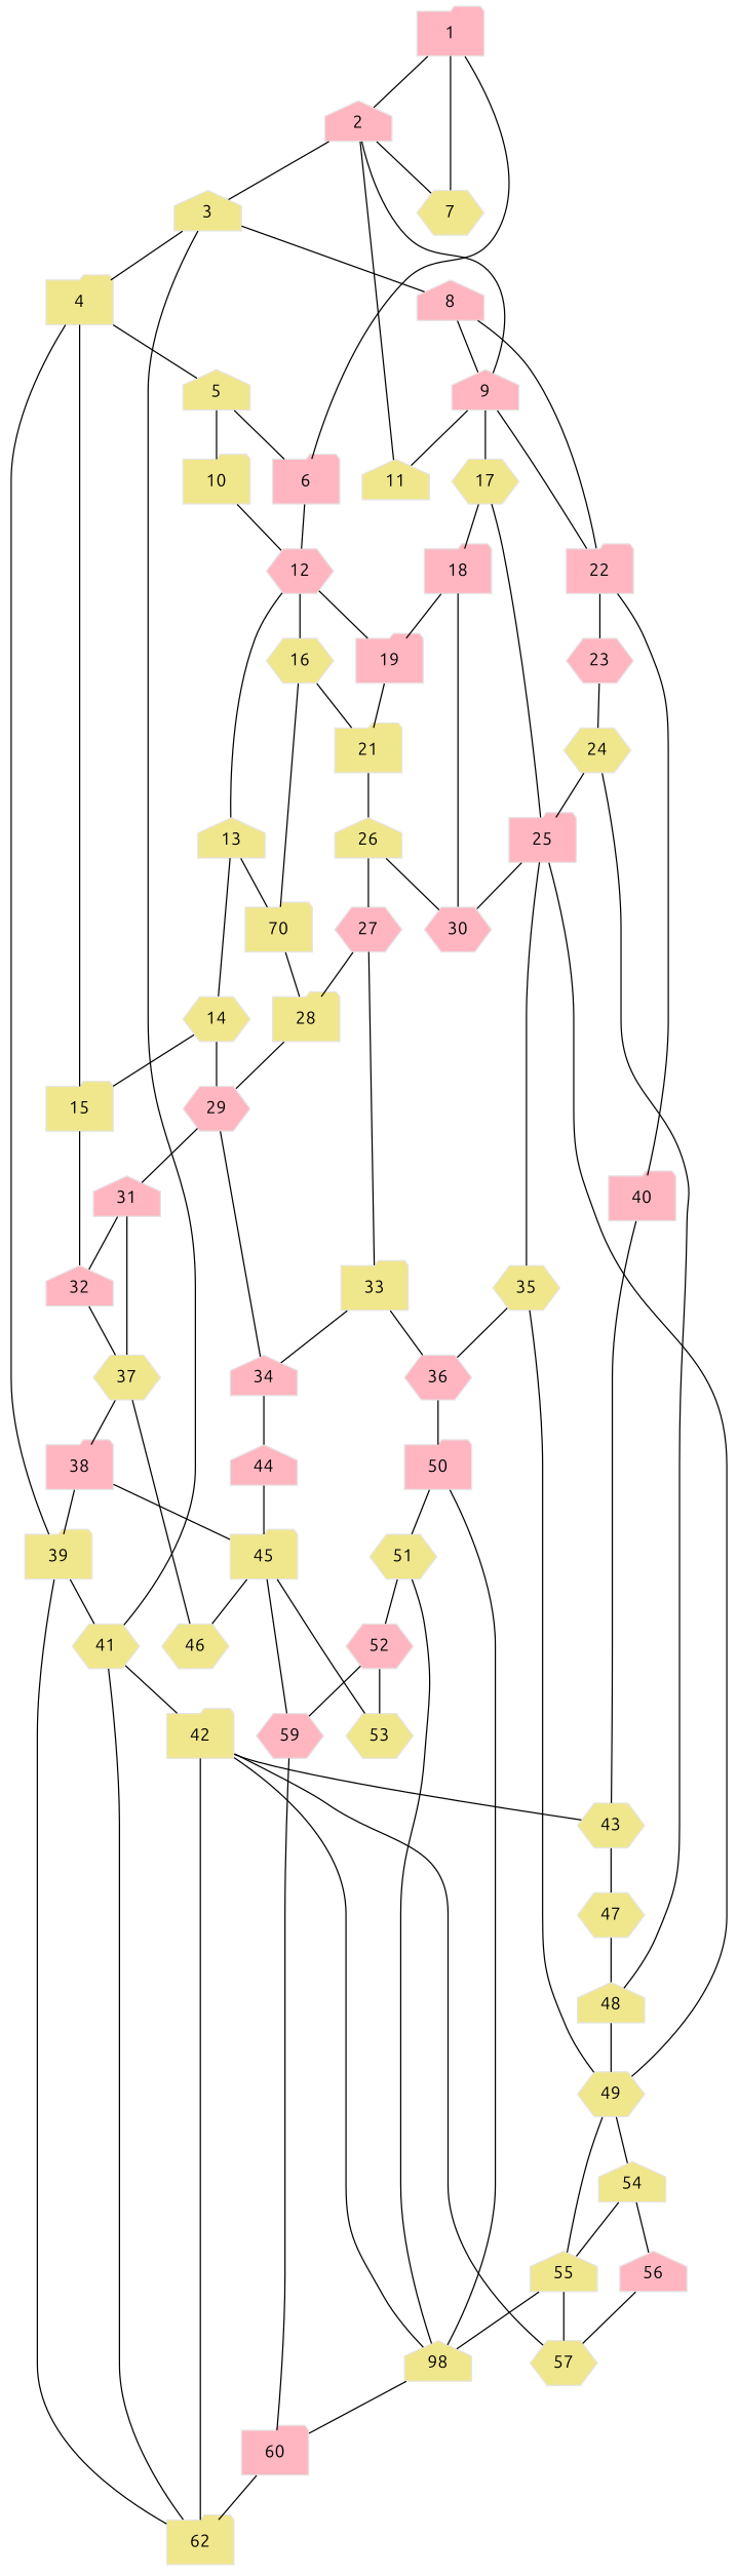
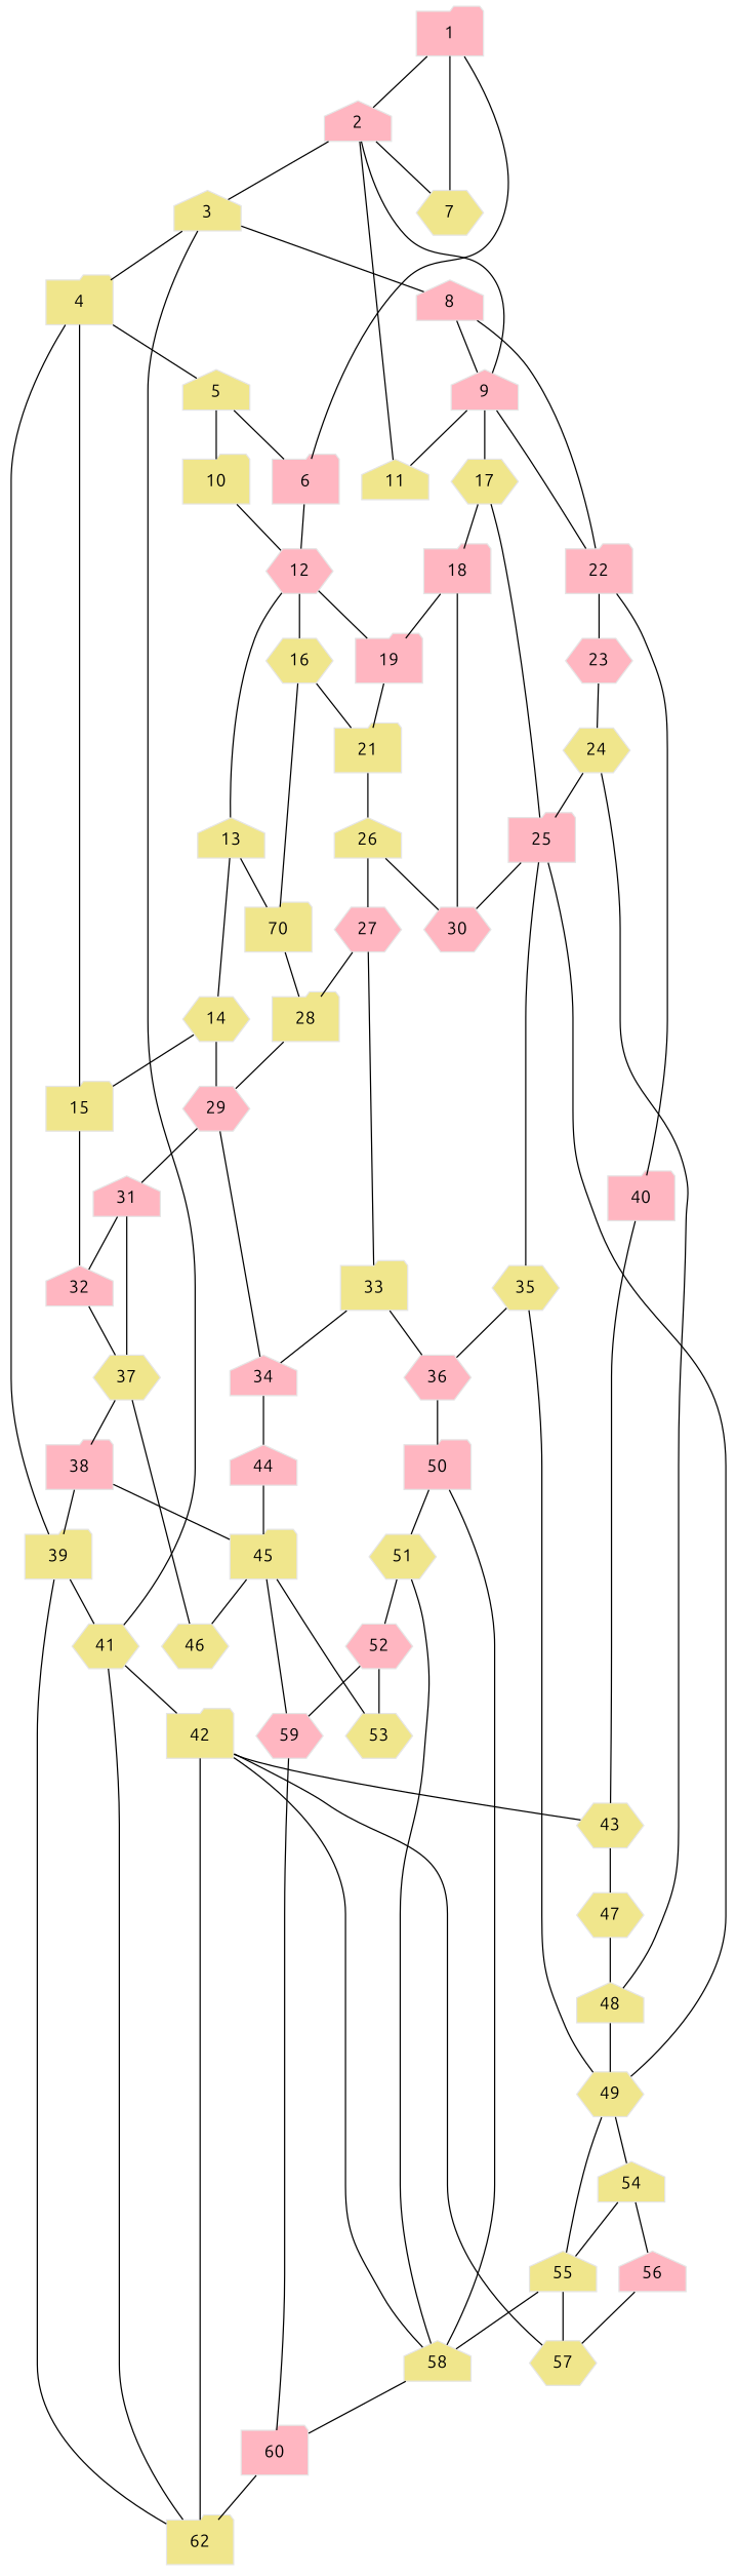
  graph {
    fontname=Ubuntu
    node [color=gray90 fillcolor=khaki fontname=Ubuntu shape=hexagon style=filled]
    edge [fontname=Ubuntu weight=1.0]
    1 [fillcolor=lightpink shape=folder]
    2 [fillcolor=lightpink shape=house]
    6 [fillcolor=lightpink shape=folder]
    7
    3 [shape=house]
    9 [fillcolor=lightpink shape=house]
    11 [shape=house]
    12 [fillcolor=lightpink]
    4 [shape=folder]
    8 [fillcolor=lightpink shape=house]
    41
    22 [fillcolor=lightpink shape=folder]
    17
    5 [shape=house]
    15 [shape=folder]
    39 [shape=folder]
    n17 [label=62 shape=folder]
    42 [shape=folder]
    10 [shape=folder]
    32 [fillcolor=lightpink shape=house]
    13 [shape=house]
    16
    19 [fillcolor=lightpink shape=folder]
    23 [fillcolor=lightpink]
    40 [fillcolor=lightpink shape=folder]
    18 [fillcolor=lightpink shape=folder]
    25 [fillcolor=lightpink shape=folder]
    14
    n29 [label=70 shape=folder]
    21 [shape=folder]
    29 [fillcolor=lightpink]
    28 [shape=folder]
    31 [fillcolor=lightpink shape=house]
    34 [fillcolor=lightpink shape=house]
    37
    26 [shape=house]
    30 [fillcolor=lightpink]
    35
    49
    27 [fillcolor=lightpink]
    24
    43
    48 [shape=house]
    36 [fillcolor=lightpink]
    54 [shape=house]
    55 [shape=house]
    33 [shape=folder]
    44 [fillcolor=lightpink shape=house]
    38 [fillcolor=lightpink shape=folder]
    46
    50 [fillcolor=lightpink shape=folder]
    45 [shape=folder]
-   58 [shape=house label=98]
+   58 [shape=house]
    51
    53
    59 [fillcolor=lightpink]
    47
    57
    60 [fillcolor=lightpink shape=folder]
    56 [fillcolor=lightpink shape=house]
    52 [fillcolor=lightpink]
    1 -- 2
    1 -- 6
    1 -- 7 [weight=2.0]
    2 -- 7
    2 -- 3
    2 -- 9
    2 -- 11 [weight=2.0]
    6 -- 12
    3 -- 4
    3 -- 8
    3 -- 41
    9 -- 11
    9 -- 22
    9 -- 17
    12 -- 13
    12 -- 16 [weight=2.0]
    12 -- 19
    4 -- 5
    4 -- 15
    4 -- 39
    8 -- 9
    8 -- 22
    41 -- n17
    41 -- 42
    22 -- 23 [weight=2.0]
    22 -- 40 [weight=2.0]
    17 -- 18
    17 -- 25
    5 -- 6
    5 -- 10 [weight=2.0]
    15 -- 32
    39 -- 41
    39 -- n17
    42 -- n17
    42 -- 43 [weight=2.0]
    42 -- 58
    42 -- 57
    10 -- 12
    32 -- 37
    13 -- 14
    13 -- n29
    16 -- n29
    16 -- 21 [weight=2.0]
    19 -- 21
    23 -- 24
    40 -- 43 [weight=2.0]
    18 -- 19
    18 -- 30
    25 -- 30
    25 -- 35
    25 -- 49
    14 -- 15
    14 -- 29 [weight=2.0]
    n29 -- 28
    21 -- 26
    29 -- 31 [weight=2.0]
    29 -- 34
    28 -- 29
    31 -- 32 [weight=2.0]
    31 -- 37
    34 -- 44
    37 -- 38
    37 -- 46 [weight=2.0]
    26 -- 30
    26 -- 27
    35 -- 49
    35 -- 36
    49 -- 54
    49 -- 55
    27 -- 28
    27 -- 33
    24 -- 25 [weight=2.0]
    24 -- 48
    43 -- 47 [weight=2.0]
    48 -- 49
    36 -- 50
    54 -- 55
    54 -- 56
    55 -- 58 [weight=2.0]
    55 -- 57
    33 -- 34
    33 -- 36
    44 -- 45 [weight=2.0]
    38 -- 39
    38 -- 45
    50 -- 58
    50 -- 51
    45 -- 46
    45 -- 53
    45 -- 59
    58 -- 60
    51 -- 58
    51 -- 52 [weight=2.0]
    59 -- 60
    47 -- 48 [weight=2.0]
    60 -- n17 [weight=2.0]
    56 -- 57
    52 -- 53 [weight=2.0]
    52 -- 59
  }
